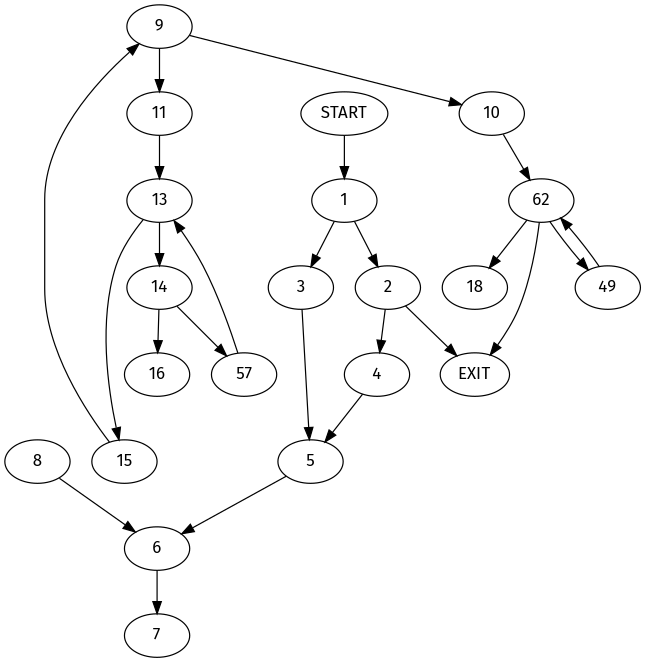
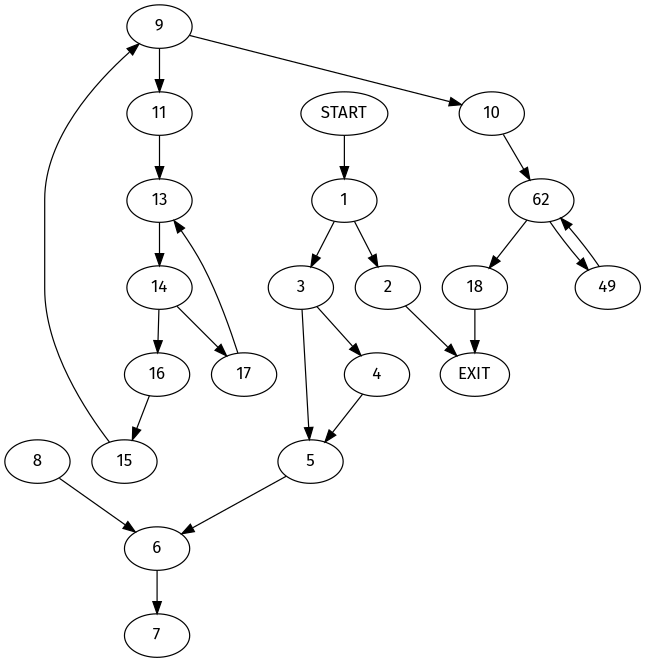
  digraph {
    fontname="Fira Sans"
    node [fontname="Fira Sans"]
    edge [fontname="Fira Sans"]
    n1 [label=START]
    1
    2
    3
    n5 [label=EXIT]
    4
    5
    6
    7
    8
    9
    10
    11
    n14 [label=62]
    13
    18
    n17 [label=49]
    14
    15
    16
-   17 [label=57]
+   17
    n1 -> 1
    1 -> 2
    1 -> 3
    2 -> n5
-   2 -> 4
+   3 -> 4
    3 -> 5
    4 -> 5
    5 -> 6
    6 -> 7
    8 -> 6
    9 -> 10
    9 -> 11
    10 -> n14
    11 -> 13
    n14 -> 18
    n14 -> n17
    13 -> 14
-   13 -> 15
-   n14 -> n5
+   16 -> 15
+   18 -> n5
    n17 -> n14
    14 -> 16
    14 -> 17
    15 -> 9
    17 -> 13
  }
